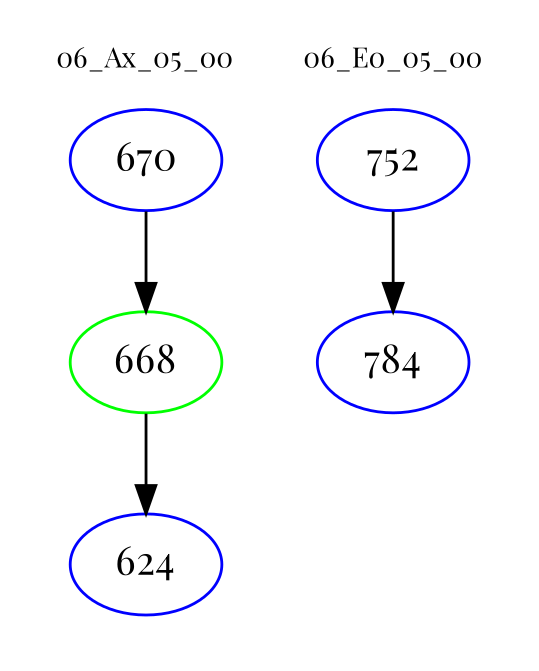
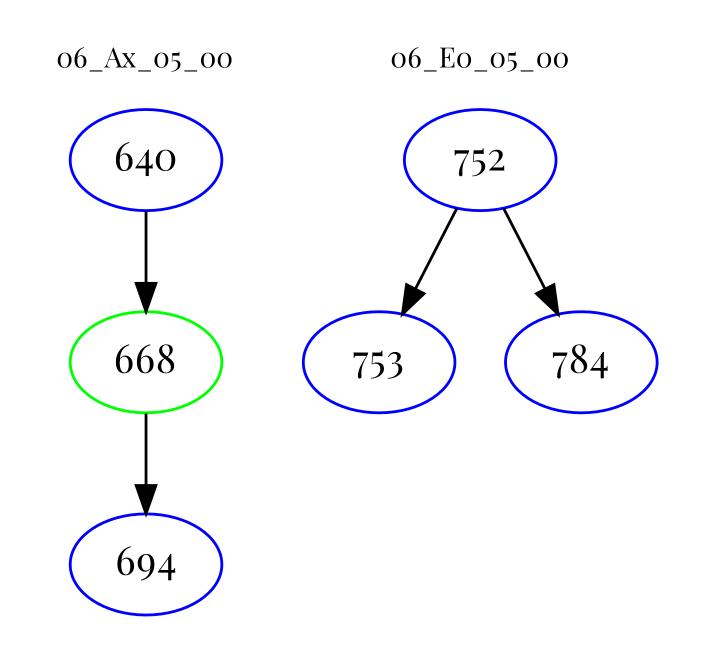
  digraph {
    fontname="Playfair Display"
    node [color=blue fontname="Playfair Display"]
    edge [color=black fontname="Playfair Display"]
    n1 [color=green label=668]
-   n2 [label=670]
-   n3 [label=624]
+   n2 [label=640]
+   n3 [label=694]
    n4 [label=752]
+   n5 [label=753]
    n6 [label=784]
    subgraph cluster_1 {
      color=white
      fontsize=10
      label="06_Ax_05_00"
      n1
      n2
      n3
    }
    subgraph cluster_2 {
      color=white
      fontsize=10
      label="06_E0_05_00"
      n4
+     n5
      n6
    }
    n1 -> n3
    n2 -> n1
+   n4 -> n5
    n4 -> n6
  }
